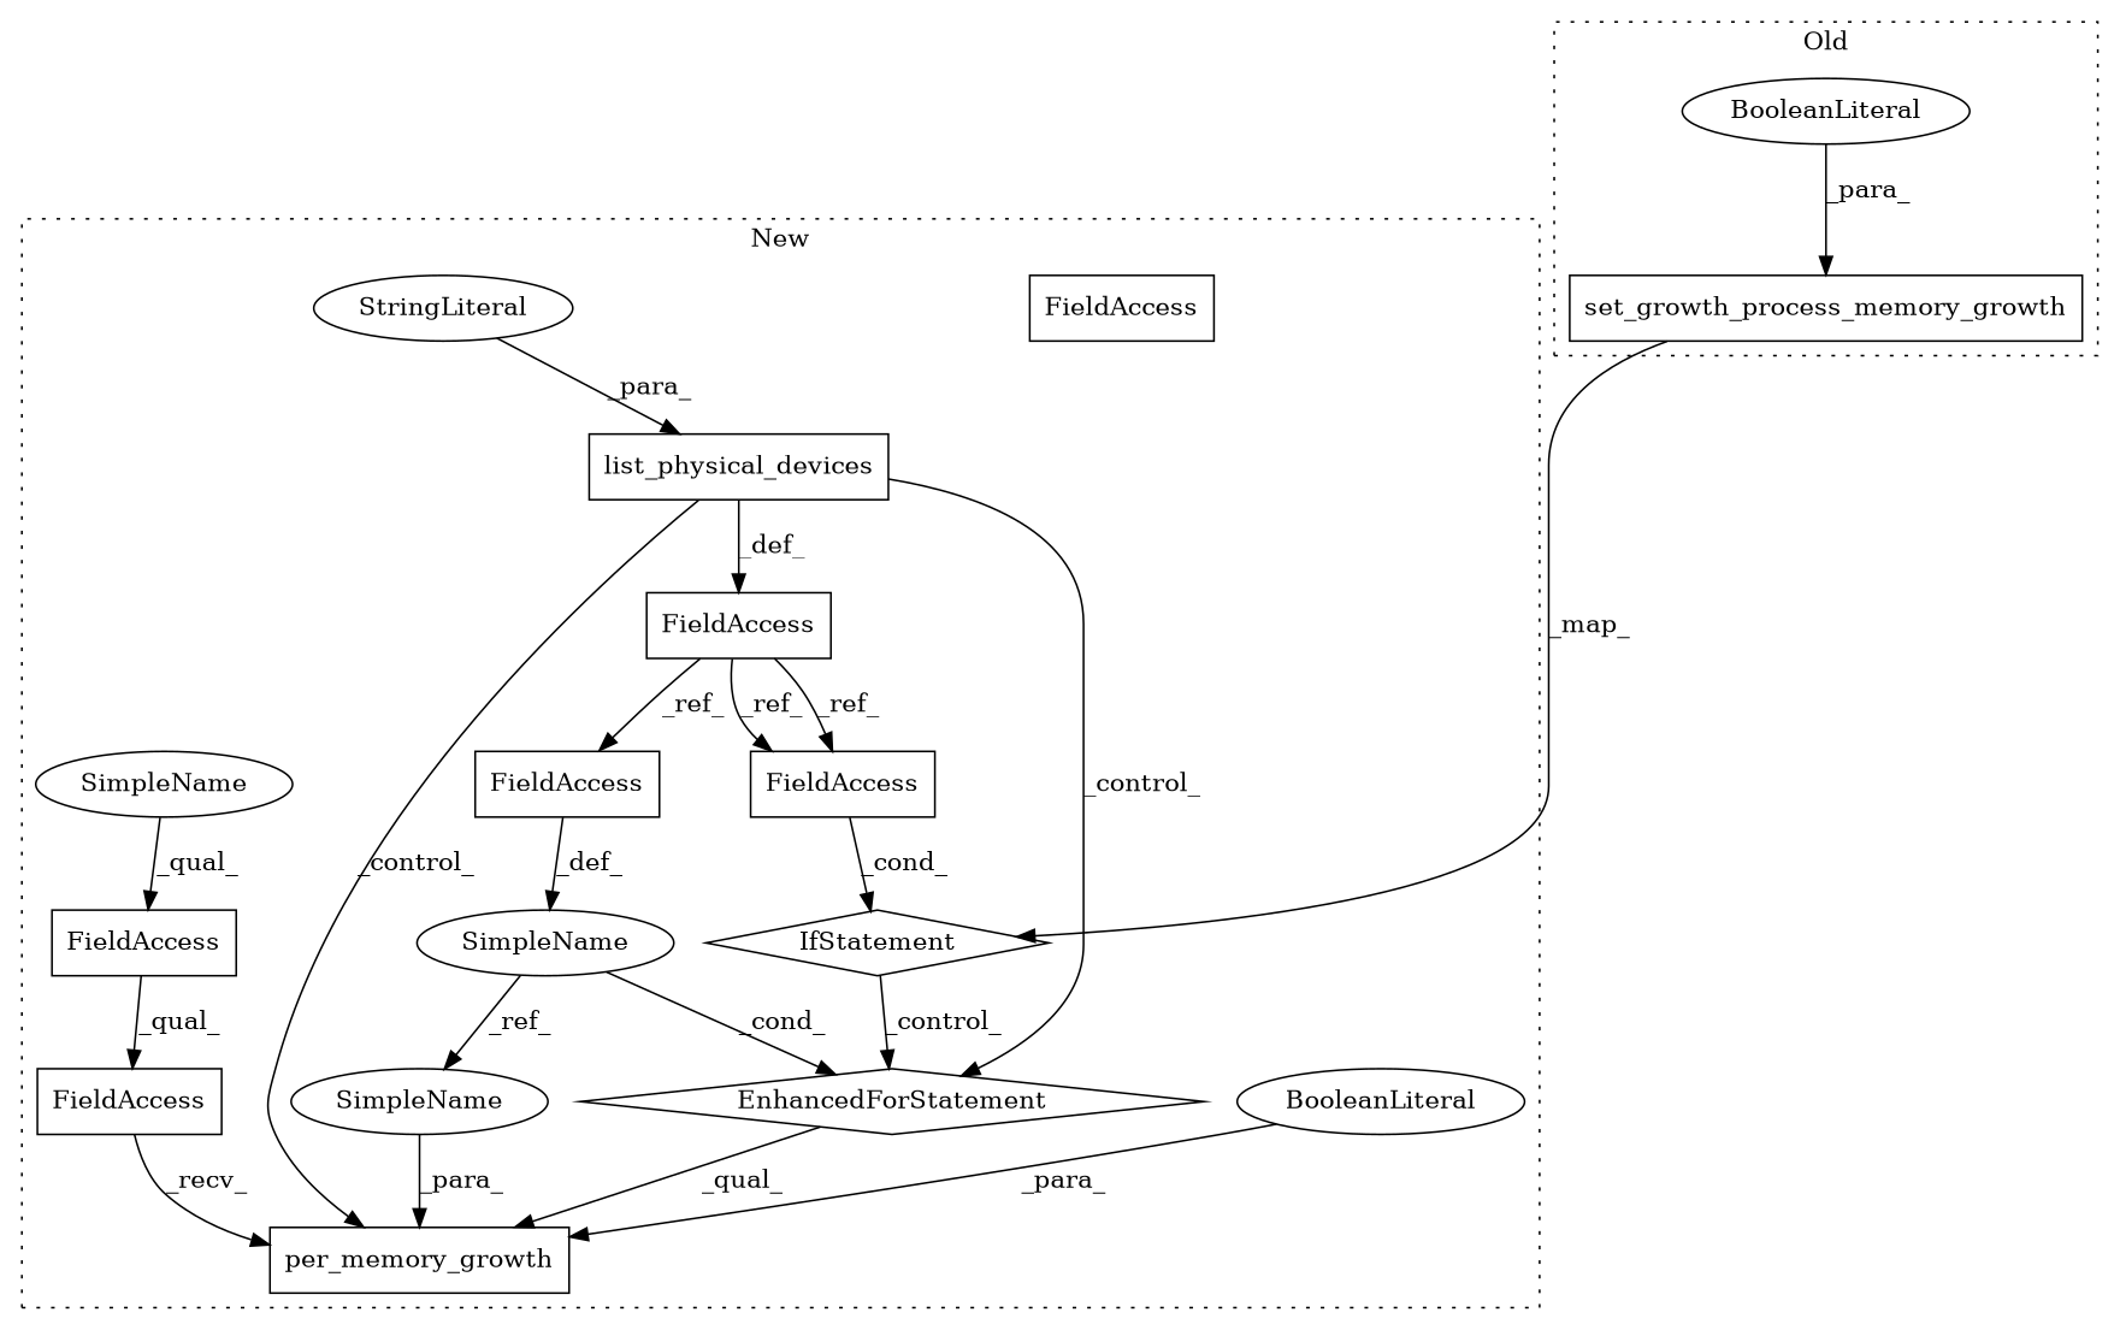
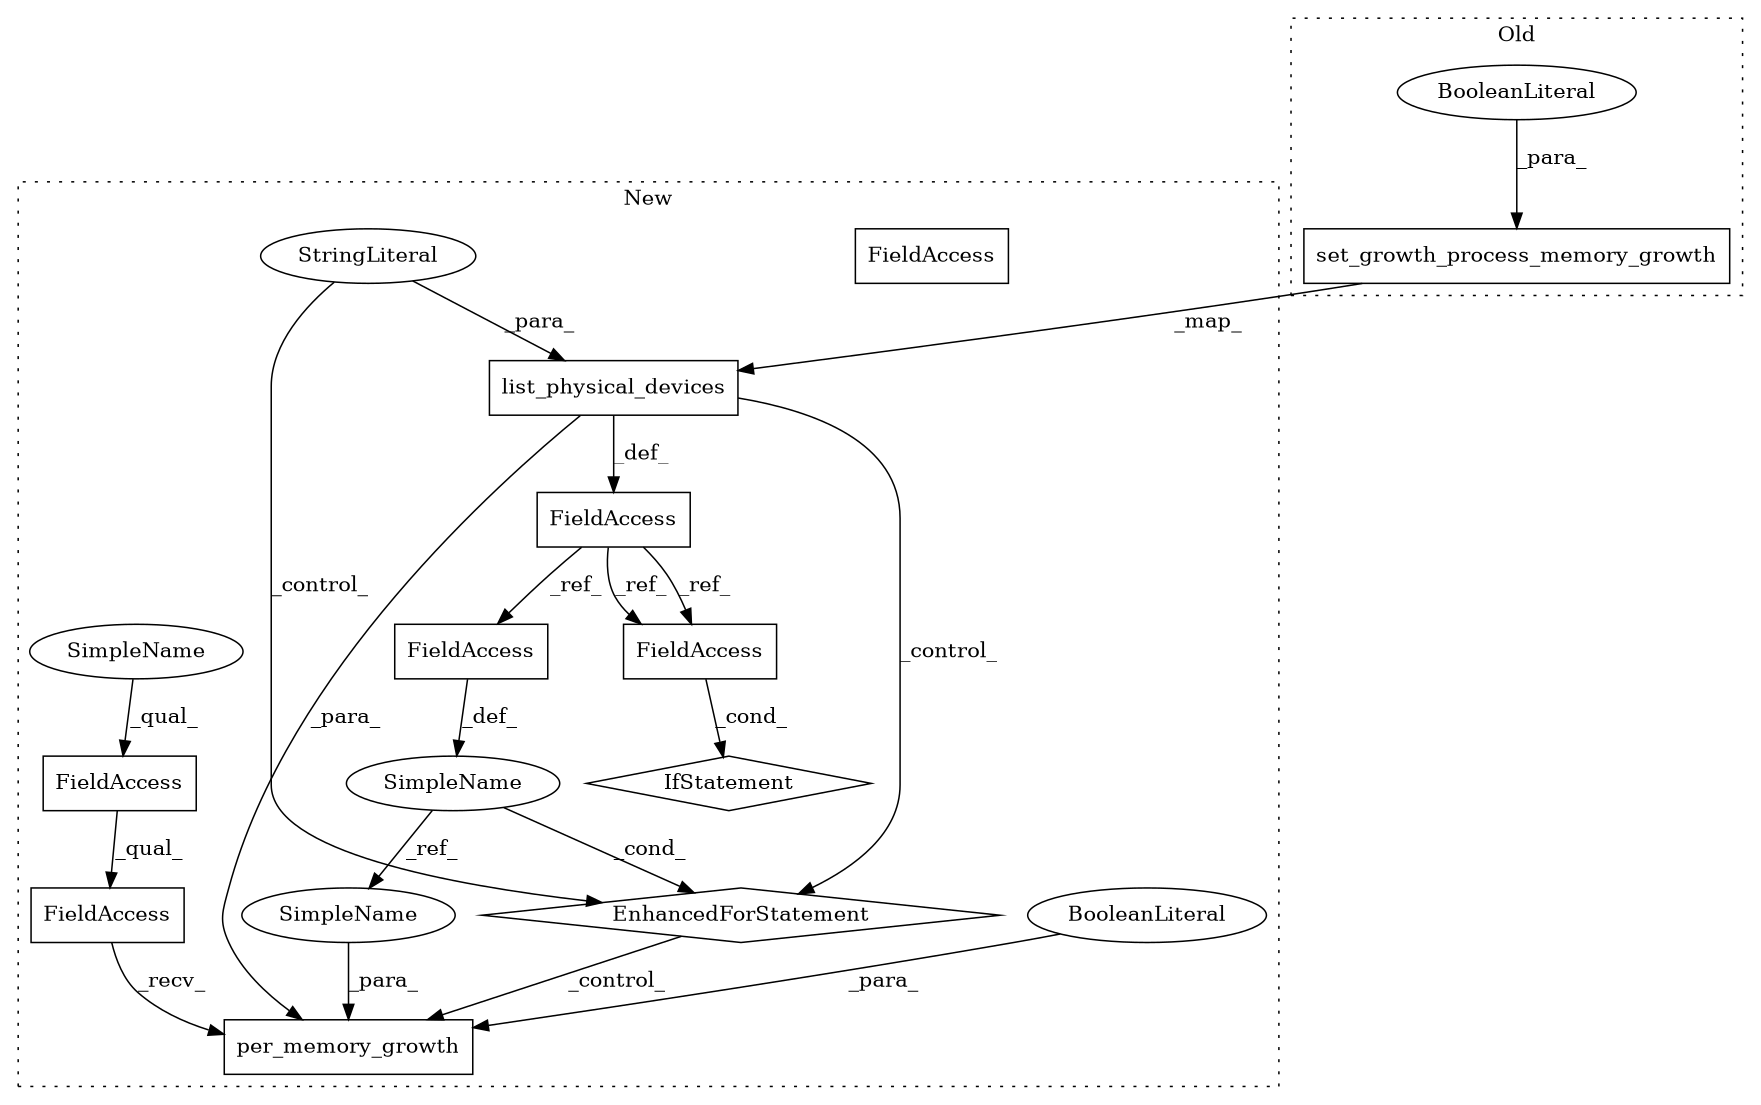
  digraph {
    node [a=22 l=4 s=477 shape=box]
    n1 [a=32 l="30,1" label=set_growth_process_memory_growth s="328,362"]
    n2 [a=9 label=BooleanLiteral s=358 shape=ellipse]
    n3 [a=32 l="22,1" label=list_physical_devices s="342,369"]
    n4 [a=42 l=3 label=SimpleName s=455 shape=ellipse]
    n5 [a=70 l="57,2" label=EnhancedForStatement s="394,465" shape=diamond]
    n6 [a=32 l="18,1" label=per_memory_growth s="508,534"]
    n7 [label=FieldAccess s=306]
    n8 [label=FieldAccess s=380]
    n9 [a=25 l="4,2" label=IfStatement s="376,384" shape=diamond]
    n10 [a=9 label=BooleanLiteral s=530 shape=ellipse]
    n11 [a=45 l=5 label=StringLiteral s=364 shape=ellipse]
    n12 [l=30 label=FieldAccess]
    n13 [l=17 label=FieldAccess]
    n14 [label=FieldAccess s=461]
    n15 [label=FieldAccess s=380]
    n16 [a=42 l=3 label=SimpleName s=526 shape=ellipse]
    n17 [a=42 l=10 label=SimpleName shape=ellipse]
    subgraph cluster_1 {
      label=Old
      style=dotted
      n1
      n2
    }
    subgraph cluster_2 {
      label=New
      style=dotted
      n3
      n4
      n5
      n6
      n7
      n8
      n9
      n10
      n11
      n12
      n13
      n14
      n15
      n16
      n17
    }
-   n1 -> n9 [label=_map_]
+   n1 -> n3 [label=_map_]
    n2 -> n1 [label=_para_]
    n3 -> n5 [label=_control_]
-   n3 -> n6 [label=_control_]
+   n3 -> n6 [label=_para_]
    n3 -> n7 [label=_def_]
    n4 -> n5 [label=_cond_]
    n4 -> n16 [label=_ref_]
-   n5 -> n6 [label=_qual_]
+   n5 -> n6 [label=_control_]
    n7 -> n14 [label=_ref_]
    n7 -> n15 [label=_ref_]
    n7 -> n15 [label=_ref_]
-   n9 -> n5 [label=_control_]
+   n11 -> n5 [label=_control_]
    n10 -> n6 [label=_para_]
    n11 -> n3 [label=_para_]
    n12 -> n6 [label=_recv_]
    n13 -> n12 [label=_qual_]
    n14 -> n4 [label=_def_]
    n15 -> n9 [label=_cond_]
    n16 -> n6 [label=_para_]
    n17 -> n13 [label=_qual_]
  }
